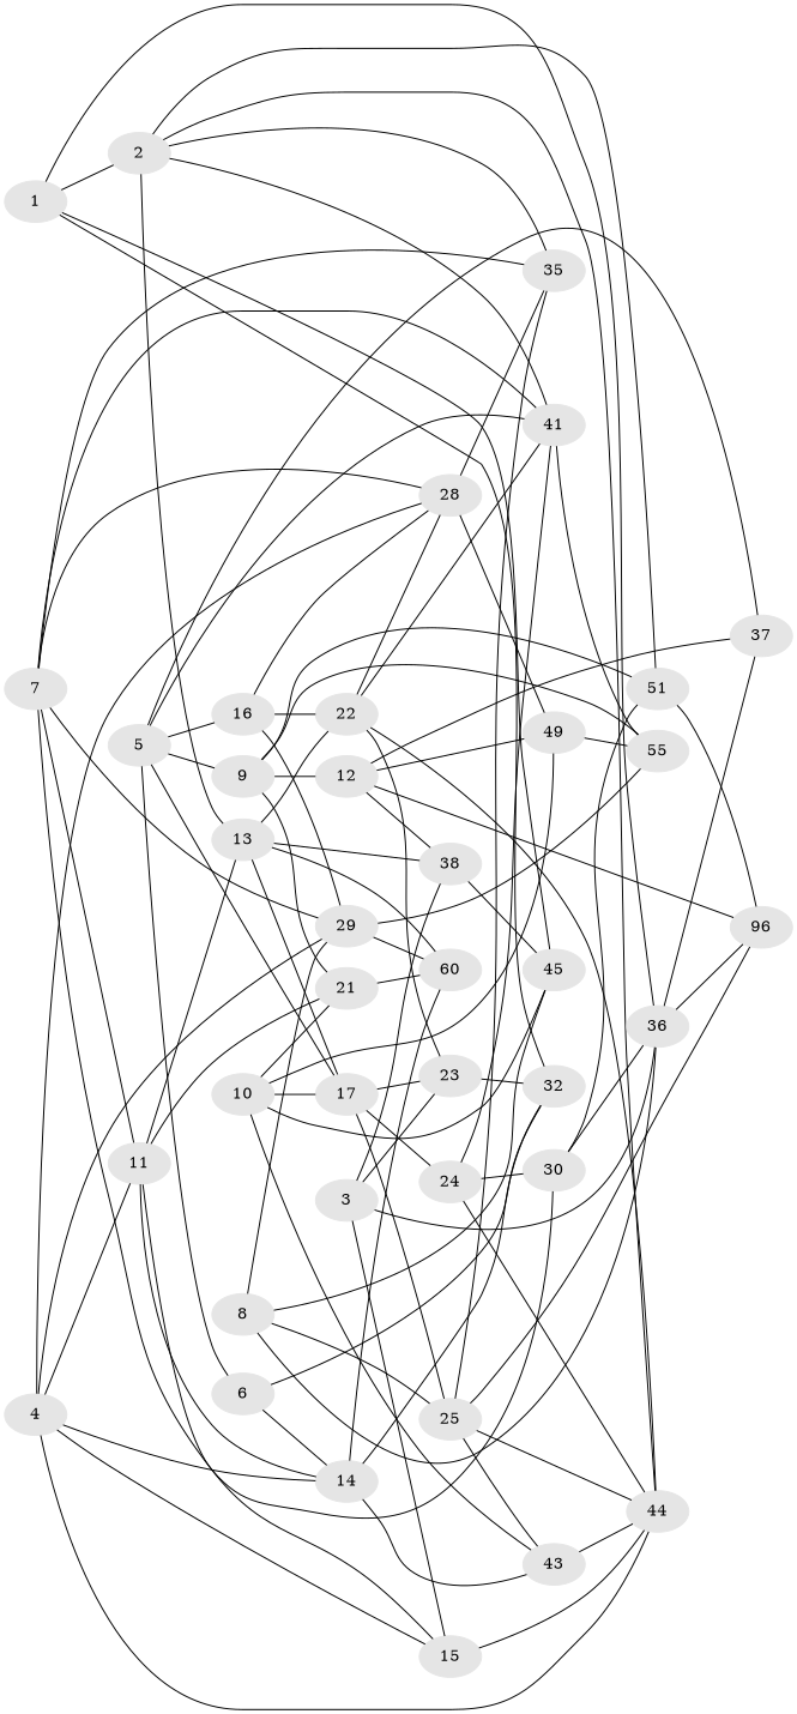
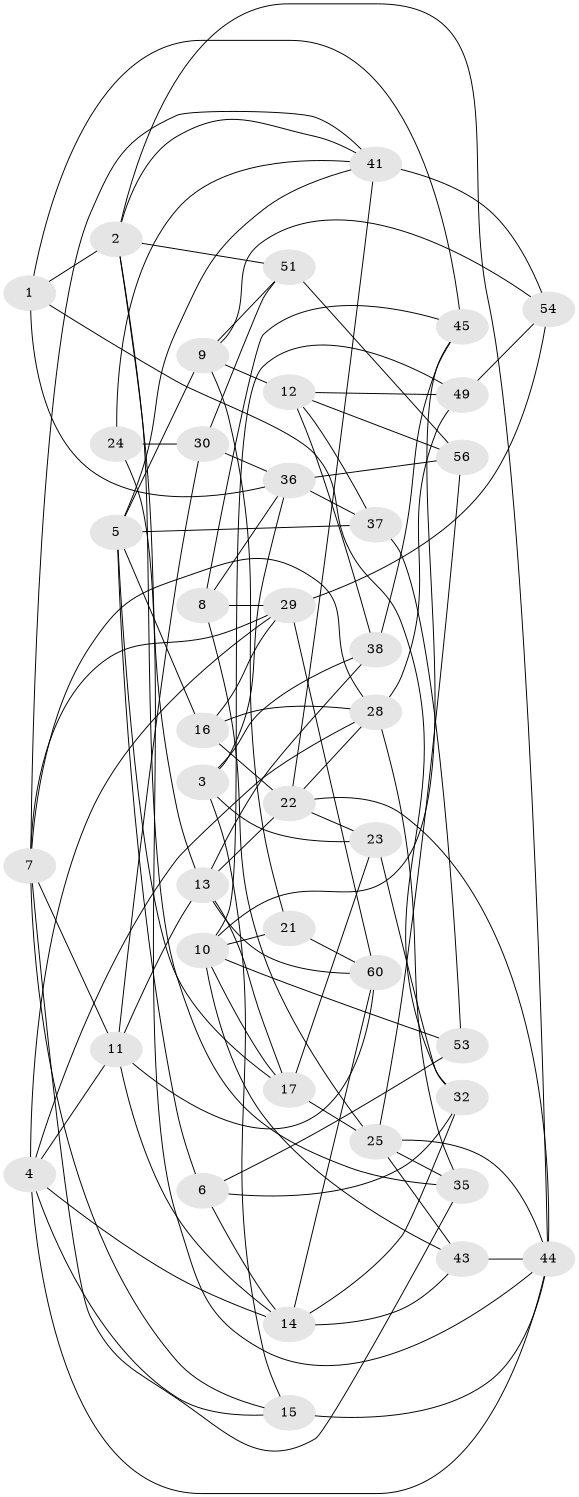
  graph {
    rankdir=LR
    node [color=gray90 style=filled]
    2 [super="+55"]
    13 [super="+39"]
    35
    41 [super="+47"]
    44 [super="+52"]
    51
    1
    32
    36 [super="+40"]
    45
    37
-   56 [label=96]
+   56
    38
    17 [super="+27"]
    22 [super="+34"]
    n16 [label=60]
-   54 [label=55]
+   54
    3
    n19 [label=15]
    23
    4 [super="+26"]
    11 [super="+18"]
    14 [super="+15"]
    28 [super="+33"]
    29 [super="+46"]
    21
    30
    43
    49
    5 [super="+42"]
    6
    9 [super="+58"]
    16
+   53
    12 [super="+48"]
    25 [super="+31"]
    24
    7 [super="+57"]
    8
    10 [super="+20"]
    2 -- 13
    2 -- 35
    2 -- 41
    2 -- 44
    2 -- 51
    13 -- 38
    13 -- 17
    13 -- 22
    13 -- n16
    41 -- 54
    51 -- 56
    1 -- 2
    1 -- 32
    1 -- 36
    1 -- 45
    36 -- 37
    36 -- 56
+   37 -- 53
    38 -- 45
    17 -- 23
    17 -- 25
-   17 -- 24
    22 -- 41
    22 -- 44
    22 -- 23
    22 -- 28
    3 -- 36
    3 -- 38
    3 -- n19
    3 -- 23
    n19 -- 44
    23 -- 32
    4 -- 44
    4 -- n19
    4 -- 11
    4 -- 14
    4 -- 28
    4 -- 29
    11 -- 13
    11 -- 14
-   11 -- 21
+   11 -- n16
    11 -- 30
    14 -- 32
    14 -- n16
    14 -- 43
    28 -- 35
    28 -- 49
    29 -- n16
    29 -- 54
    21 -- n16
    30 -- 51
    30 -- 36
    43 -- 44
    49 -- 54
    5 -- 41
    5 -- 37
    5 -- 17
    5 -- 6
    5 -- 9
    5 -- 16
    6 -- 32
    6 -- 14
+   6 -- 53
    9 -- 51
    9 -- 54
    9 -- 21
    9 -- 12 [weight=2]
    16 -- 22
    16 -- 28
    16 -- 29
    12 -- 37
    12 -- 56
    12 -- 38
    12 -- 49
    25 -- 35
    25 -- 44
    25 -- 56
    25 -- 43
    24 -- 41
    24 -- 44
    24 -- 30
    7 -- 35
    7 -- 41
    7 -- n19
    7 -- 11
    7 -- 28
    7 -- 29
    8 -- 36
    8 -- 45
    8 -- 29
    8 -- 25
    10 -- 45
    10 -- 17
    10 -- 21
    10 -- 43
    10 -- 49
+   10 -- 53
  }
